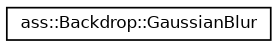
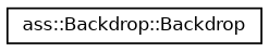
  digraph {
    rankdir=LR
-   n1 [color=black fillcolor=white fontname=Helvetica fontsize=10 height=0.2 label="ass::Backdrop::GaussianBlur" shape=record style=filled width=0.4]
+   n1 [color=black fillcolor=white fontname=Helvetica fontsize=10 height=0.2 label="ass::Backdrop::Backdrop" shape=record style=filled width=0.4]
  }
